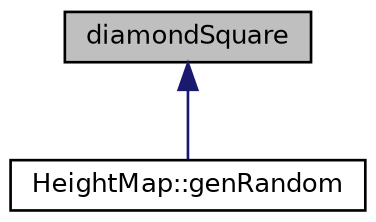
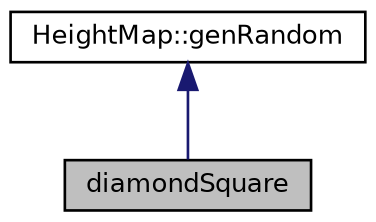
  digraph {
    rankdir=TB
    node [color=black fontname=Helvetica fontsize=10 shape=record style=filled]
    n1 [fillcolor=grey75 fontcolor=black height=0.2 label=diamondSquare width=0.4]
    n2 [fillcolor=white height=0.2 label="HeightMap::genRandom" width=0.4]
-   n1 -> n2 [color=midnightblue dir=back fontname=Helvetica fontsize=10 labelfontname=Helvetica labelfontsize=10 style=solid]
+   n2 -> n1 [color=midnightblue dir=back fontname=Helvetica fontsize=10 labelfontname=Helvetica labelfontsize=10 style=solid]
  }
